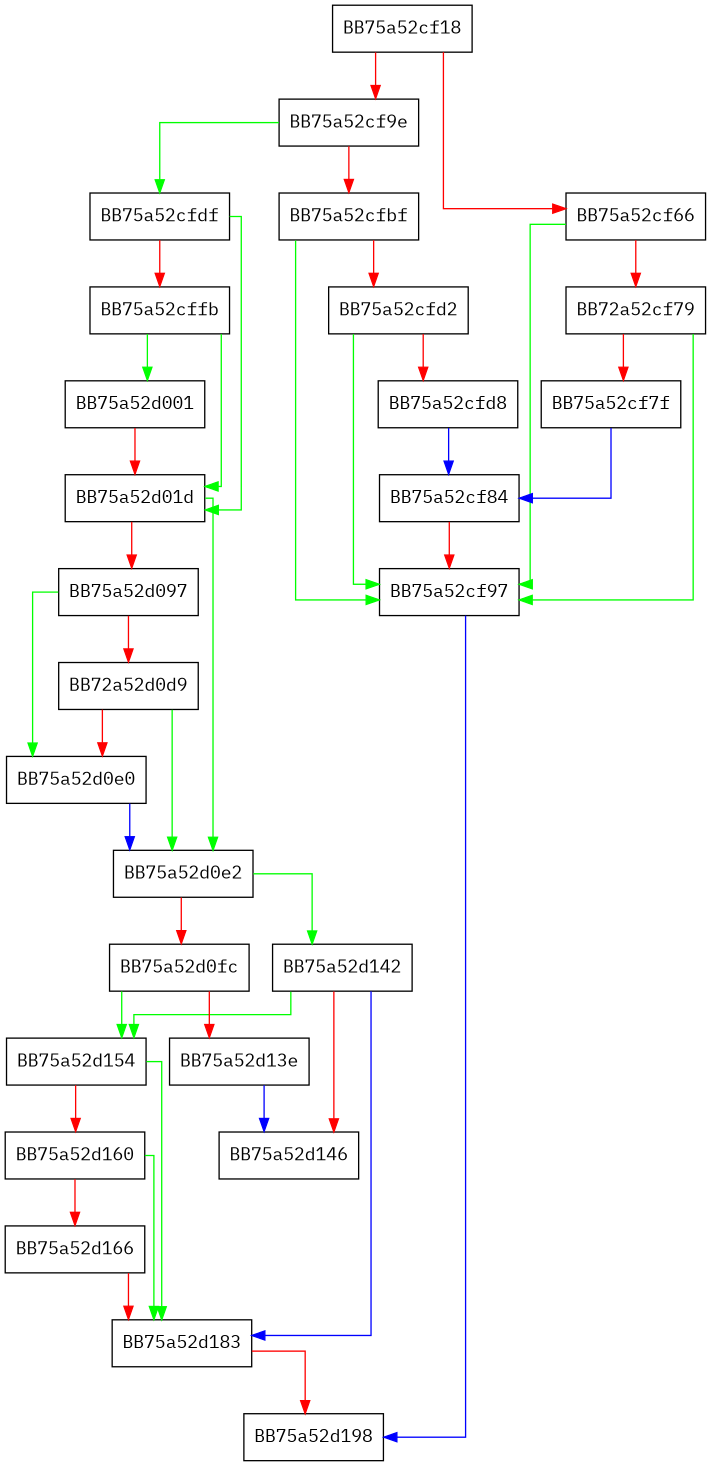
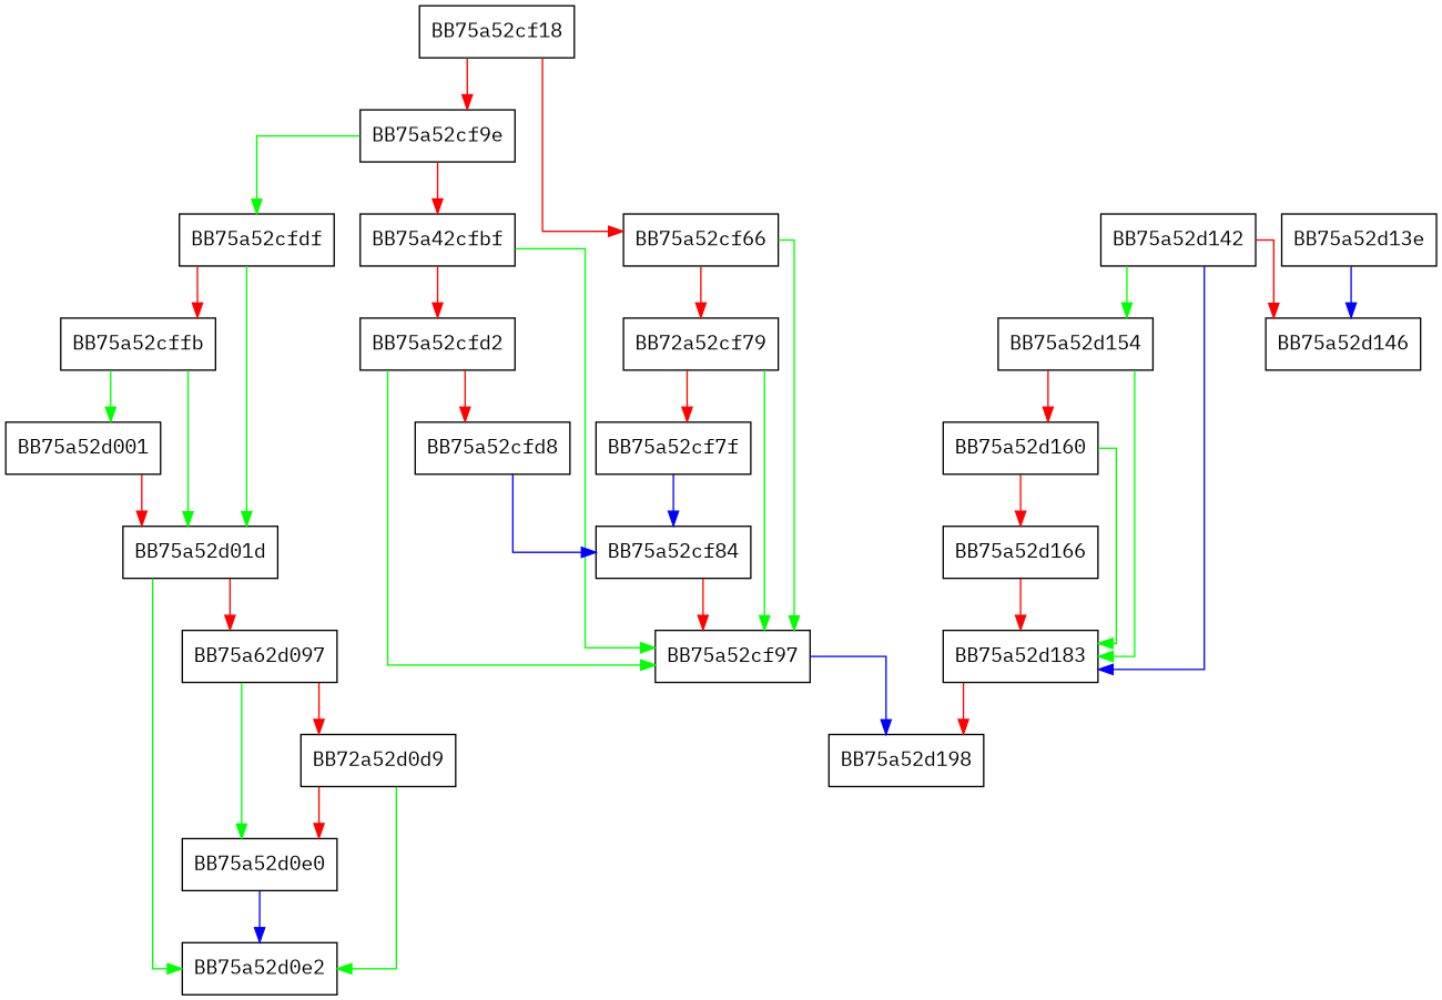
  digraph {
    fontname="IBM Plex Mono"
    splines=ortho
    node [fontname="IBM Plex Mono" shape=box]
    edge [color=red fontname="IBM Plex Mono"]
    BB75a52cf18
    BB75a52cf9e
    BB75a52cf66
    BB75a52cfdf
-   BB75a52cfbf
+   BB75a52cfbf [label=BB75a42cfbf]
    BB75a52cf97
    n7 [label=BB72a52cf79]
    BB75a52d01d
    BB75a52cffb
    BB75a52cfd2
    BB75a52d198
    BB75a52cf7f
    BB75a52cf84
    BB75a52d0e2
-   BB75a52d097
+   BB75a52d097 [label=BB75a62d097]
    BB75a52d001
    BB75a52cfd8
    BB75a52d142
-   BB75a52d0fc
    BB75a52d0e0
    n21 [label=BB72a52d0d9]
    BB75a52d154
    BB75a52d146
    BB75a52d183
    BB75a52d13e
    BB75a52d160
    BB75a52d166
    BB75a52cf18 -> BB75a52cf9e
    BB75a52cf18 -> BB75a52cf66
    BB75a52cf9e -> BB75a52cfdf [color=green]
    BB75a52cf9e -> BB75a52cfbf
    BB75a52cf66 -> BB75a52cf97 [color=green]
    BB75a52cf66 -> n7
    BB75a52cfdf -> BB75a52d01d [color=green]
    BB75a52cfdf -> BB75a52cffb
    BB75a52cfbf -> BB75a52cf97 [color=green]
    BB75a52cfbf -> BB75a52cfd2
    BB75a52cf97 -> BB75a52d198 [color=blue]
    n7 -> BB75a52cf97 [color=green]
    n7 -> BB75a52cf7f
    BB75a52d01d -> BB75a52d0e2 [color=green]
    BB75a52d01d -> BB75a52d097
    BB75a52cffb -> BB75a52d01d [color=green]
    BB75a52cffb -> BB75a52d001 [color=green]
    BB75a52cfd2 -> BB75a52cf97 [color=green]
    BB75a52cfd2 -> BB75a52cfd8
    BB75a52cf7f -> BB75a52cf84 [color=blue]
    BB75a52cf84 -> BB75a52cf97
-   BB75a52d0e2 -> BB75a52d142 [color=green]
-   BB75a52d0e2 -> BB75a52d0fc
    BB75a52d097 -> BB75a52d0e0 [color=green]
    BB75a52d097 -> n21
    BB75a52d001 -> BB75a52d01d
    BB75a52cfd8 -> BB75a52cf84 [color=blue]
    BB75a52d142 -> BB75a52d154 [color=green]
    BB75a52d142 -> BB75a52d146
    BB75a52d142 -> BB75a52d183 [color=blue]
-   BB75a52d0fc -> BB75a52d154 [color=green]
-   BB75a52d0fc -> BB75a52d13e
    BB75a52d0e0 -> BB75a52d0e2 [color=blue]
    n21 -> BB75a52d0e2 [color=green]
    n21 -> BB75a52d0e0
    BB75a52d154 -> BB75a52d183 [color=green]
    BB75a52d154 -> BB75a52d160
    BB75a52d183 -> BB75a52d198
    BB75a52d13e -> BB75a52d146 [color=blue]
    BB75a52d160 -> BB75a52d183 [color=green]
    BB75a52d160 -> BB75a52d166
    BB75a52d166 -> BB75a52d183
  }
